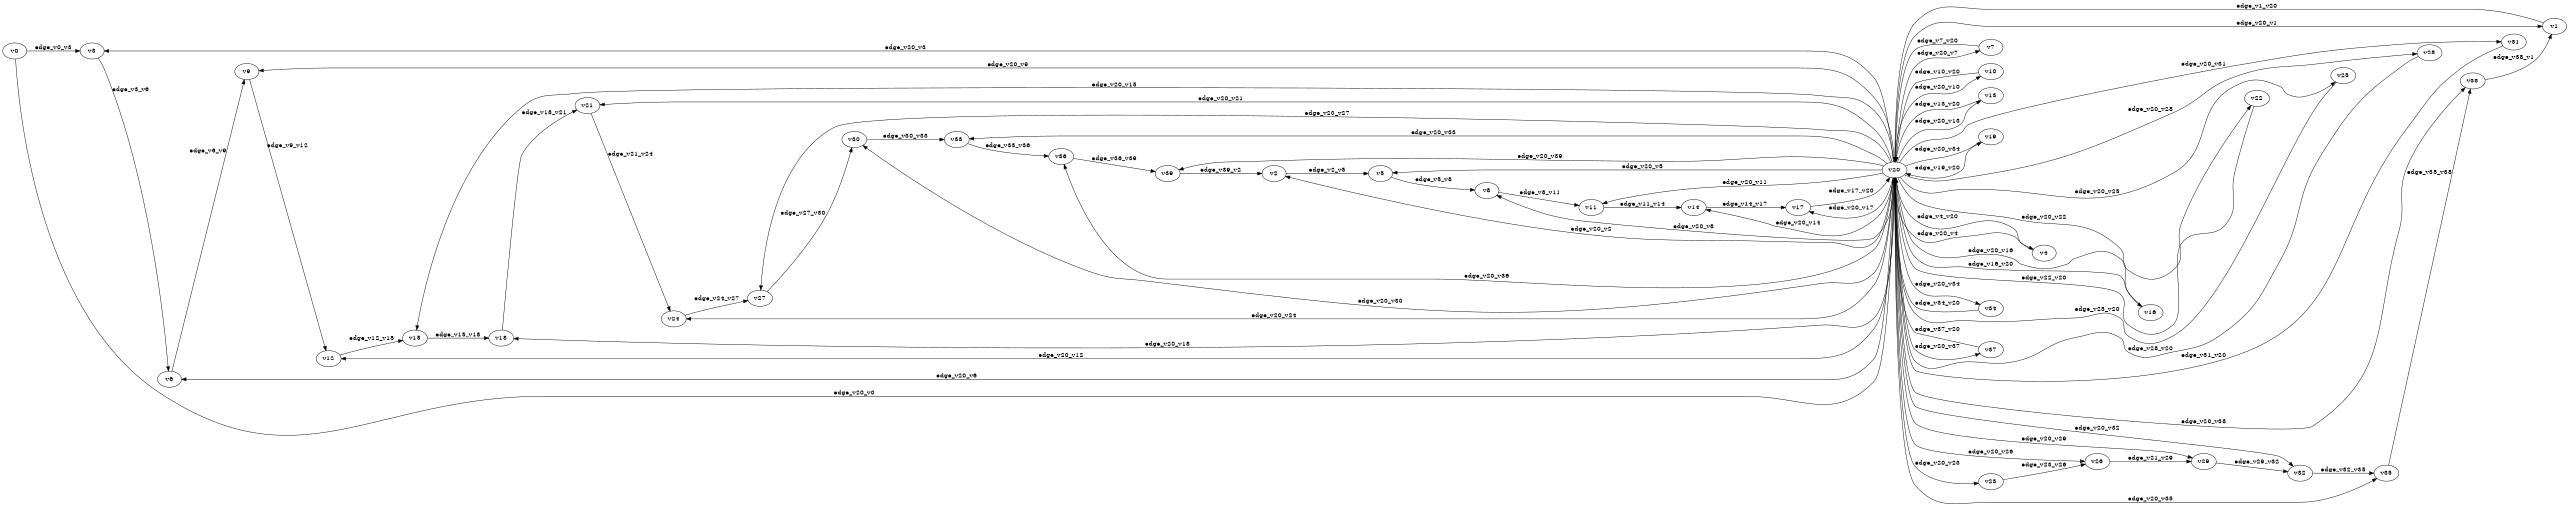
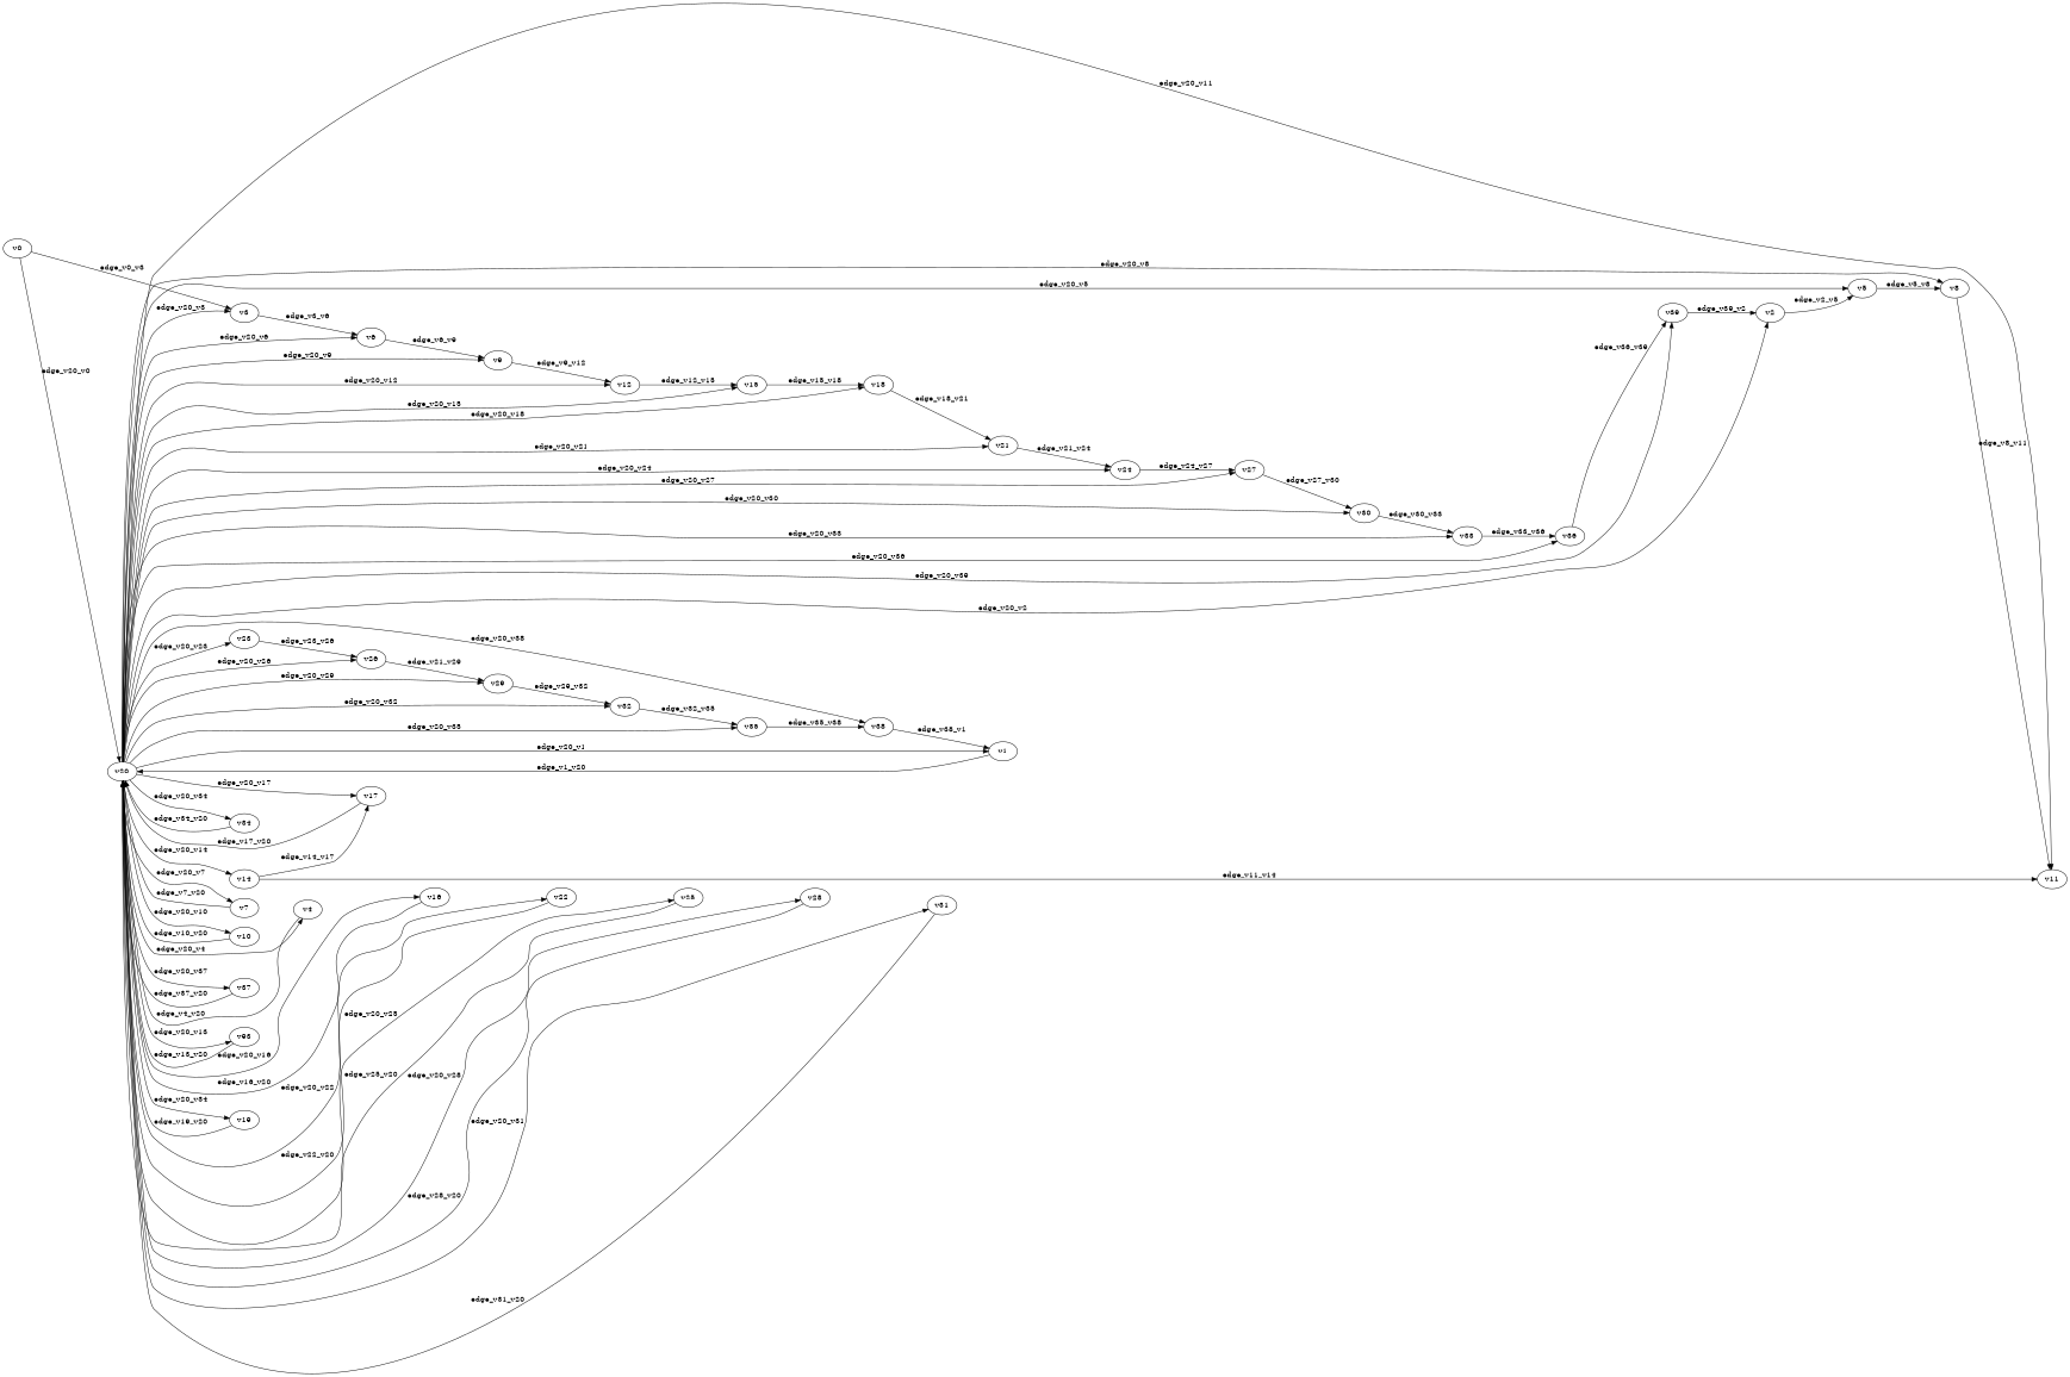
  digraph {
    rankdir=LR
    node [player=1]
    edge [discount=0.049]
    v3
    v0 [player=0]
    v20 [player=0]
    v6 [player=0]
    v1
    v2 [player=0]
    v5
    v4 [player=0]
    v8 [player=0]
    v9
    v7
    v11
    v12 [player=0]
    v10 [player=0]
    v14 [player=0]
    v15
-   v13
+   v13 [label=v93]
    v17
    v18 [player=0]
    v16 [player=0]
    v21
    v19
    v22 [player=0]
    v23
    v24 [player=0]
    v25
    v26 [player=0]
    v27
    v28 [player=0]
    v29
    v30 [player=0]
    v31
    v32 [player=0]
    v33
    v34 [player=0]
    v35
    v36 [player=0]
    v37
    v38 [player=0]
    v39
    v3 -> v6 [label=edge_v3_v6 weight=5.62]
    v0 -> v3 [label=edge_v0_v3 weight=6.25]
    v0 -> v20 [label=edge_v20_v0 weight=-5.77]
    v20 -> v3 [label=edge_v20_v3 weight=9.94]
    v20 -> v6 [label=edge_v20_v6 weight=7.29]
    v20 -> v1 [label=edge_v20_v1 weight=4.29]
    v20 -> v2 [label=edge_v20_v2 weight=-3.22]
    v20 -> v5 [label=edge_v20_v5 weight=6.26]
    v20 -> v4 [label=edge_v20_v4 weight=-4.51]
    v20 -> v8 [label=edge_v20_v8 weight=-1.72]
    v20 -> v9 [label=edge_v20_v9 weight=6.23]
    v20 -> v7 [label=edge_v20_v7 weight=9.19]
    v20 -> v11 [label=edge_v20_v11 weight=-1.65]
    v20 -> v12 [label=edge_v20_v12 weight=9.98]
    v20 -> v10 [label=edge_v20_v10 weight=5.21]
    v20 -> v14 [label=edge_v20_v14 weight=-1.96]
    v20 -> v15 [label=edge_v20_v15 weight=-1.87]
    v20 -> v13 [label=edge_v20_v13 weight=4.74]
    v20 -> v17 [label=edge_v20_v17 weight=4.11]
    v20 -> v18 [label=edge_v20_v18 weight=-0.30]
    v20 -> v16 [label=edge_v20_v16 weight=-0.61]
    v20 -> v21 [label=edge_v20_v21 weight=9.60]
    v20 -> v19 [label=edge_v20_v34 weight=10.00]
    v20 -> v22 [label=edge_v20_v22 weight=-2.71]
    v20 -> v23 [label=edge_v20_v23 weight=7.16]
    v20 -> v24 [label=edge_v20_v24 weight=6.43]
    v20 -> v25 [label=edge_v20_v25 weight=-5.88]
    v20 -> v26 [label=edge_v20_v26 weight=-1.48]
    v20 -> v27 [label=edge_v20_v27 weight=0.12]
    v20 -> v28 [label=edge_v20_v28 weight=-3.74]
    v20 -> v29 [label=edge_v20_v29 weight=4.40]
    v20 -> v30 [label=edge_v20_v30 weight=-2.58]
    v20 -> v31 [label=edge_v20_v31 weight=-0.60]
    v20 -> v32 [label=edge_v20_v32 weight=-0.71]
    v20 -> v33 [label=edge_v20_v33 weight=7.55]
    v20 -> v34 [label=edge_v20_v34 weight=7.10]
    v20 -> v35 [label=edge_v20_v35 weight=6.79]
    v20 -> v36 [label=edge_v20_v36 weight=3.54]
    v20 -> v37 [label=edge_v20_v37 weight=7.21]
    v20 -> v38 [label=edge_v20_v38 weight=-4.10]
    v20 -> v39 [label=edge_v20_v39 weight=-5.04]
    v6 -> v9 [label=edge_v6_v9 weight=1.70]
    v1 -> v20 [label=edge_v1_v20 weight=5.40]
    v2 -> v5 [label=edge_v2_v5 weight=2.36]
    v5 -> v8 [label=edge_v5_v8 weight=5.82]
    v4 -> v20 [label=edge_v4_v20 weight=-7.02]
    v8 -> v11 [label=edge_v8_v11 weight=3.31]
    v9 -> v12 [label=edge_v9_v12 weight=-0.18]
    v7 -> v20 [label=edge_v7_v20 weight=6.38]
-   v11 -> v14 [label=edge_v11_v14 weight=4.97]
+   v14 -> v11 [label=edge_v11_v14 weight=4.97]
    v12 -> v15 [label=edge_v12_v15 weight=3.26]
    v10 -> v20 [label=edge_v10_v20 weight=5.20]
    v14 -> v17 [label=edge_v14_v17 weight=-0.33]
    v15 -> v18 [label=edge_v15_v18 weight=1.17]
    v13 -> v20 [label=edge_v13_v20 weight=3.79]
    v17 -> v20 [label=edge_v17_v20 weight=2.93]
    v18 -> v21 [label=edge_v18_v21 weight=-2.56]
    v16 -> v20 [label=edge_v16_v20 weight=-3.11]
    v21 -> v24 [label=edge_v21_v24 weight=-2.44]
    v19 -> v20 [label=edge_v19_v20 weight=7.27]
    v22 -> v20 [label=edge_v22_v20 weight=-4.31]
    v23 -> v26 [label=edge_v23_v26 weight=-1.15]
    v24 -> v27 [label=edge_v24_v27 weight=3.80]
    v25 -> v20 [label=edge_v25_v20 weight=-8.10]
    v26 -> v29 [label=edge_v21_v29 weight=2.51]
    v27 -> v30 [label=edge_v27_v30 weight=-1.14]
    v28 -> v20 [label=edge_v28_v20 weight=-1.89]
    v29 -> v32 [label=edge_v29_v32 weight=4.69]
    v30 -> v33 [label=edge_v30_v33 weight=4.72]
    v31 -> v20 [label=edge_v31_v20 weight=-3.40]
    v32 -> v35 [label=edge_v32_v35 weight=5.33]
    v33 -> v36 [label=edge_v33_v36 weight=4.10]
    v34 -> v20 [label=edge_v34_v20 weight=9.51]
    v35 -> v38 [label=edge_v35_v38 weight=2.73]
    v36 -> v39 [label=edge_v36_v39 weight=0.09]
    v37 -> v20 [label=edge_v37_v20 weight=9.10]
    v38 -> v1 [label=edge_v38_v1 weight=6.46]
    v39 -> v2 [label=edge_v39_v2 weight=1.85]
  }
